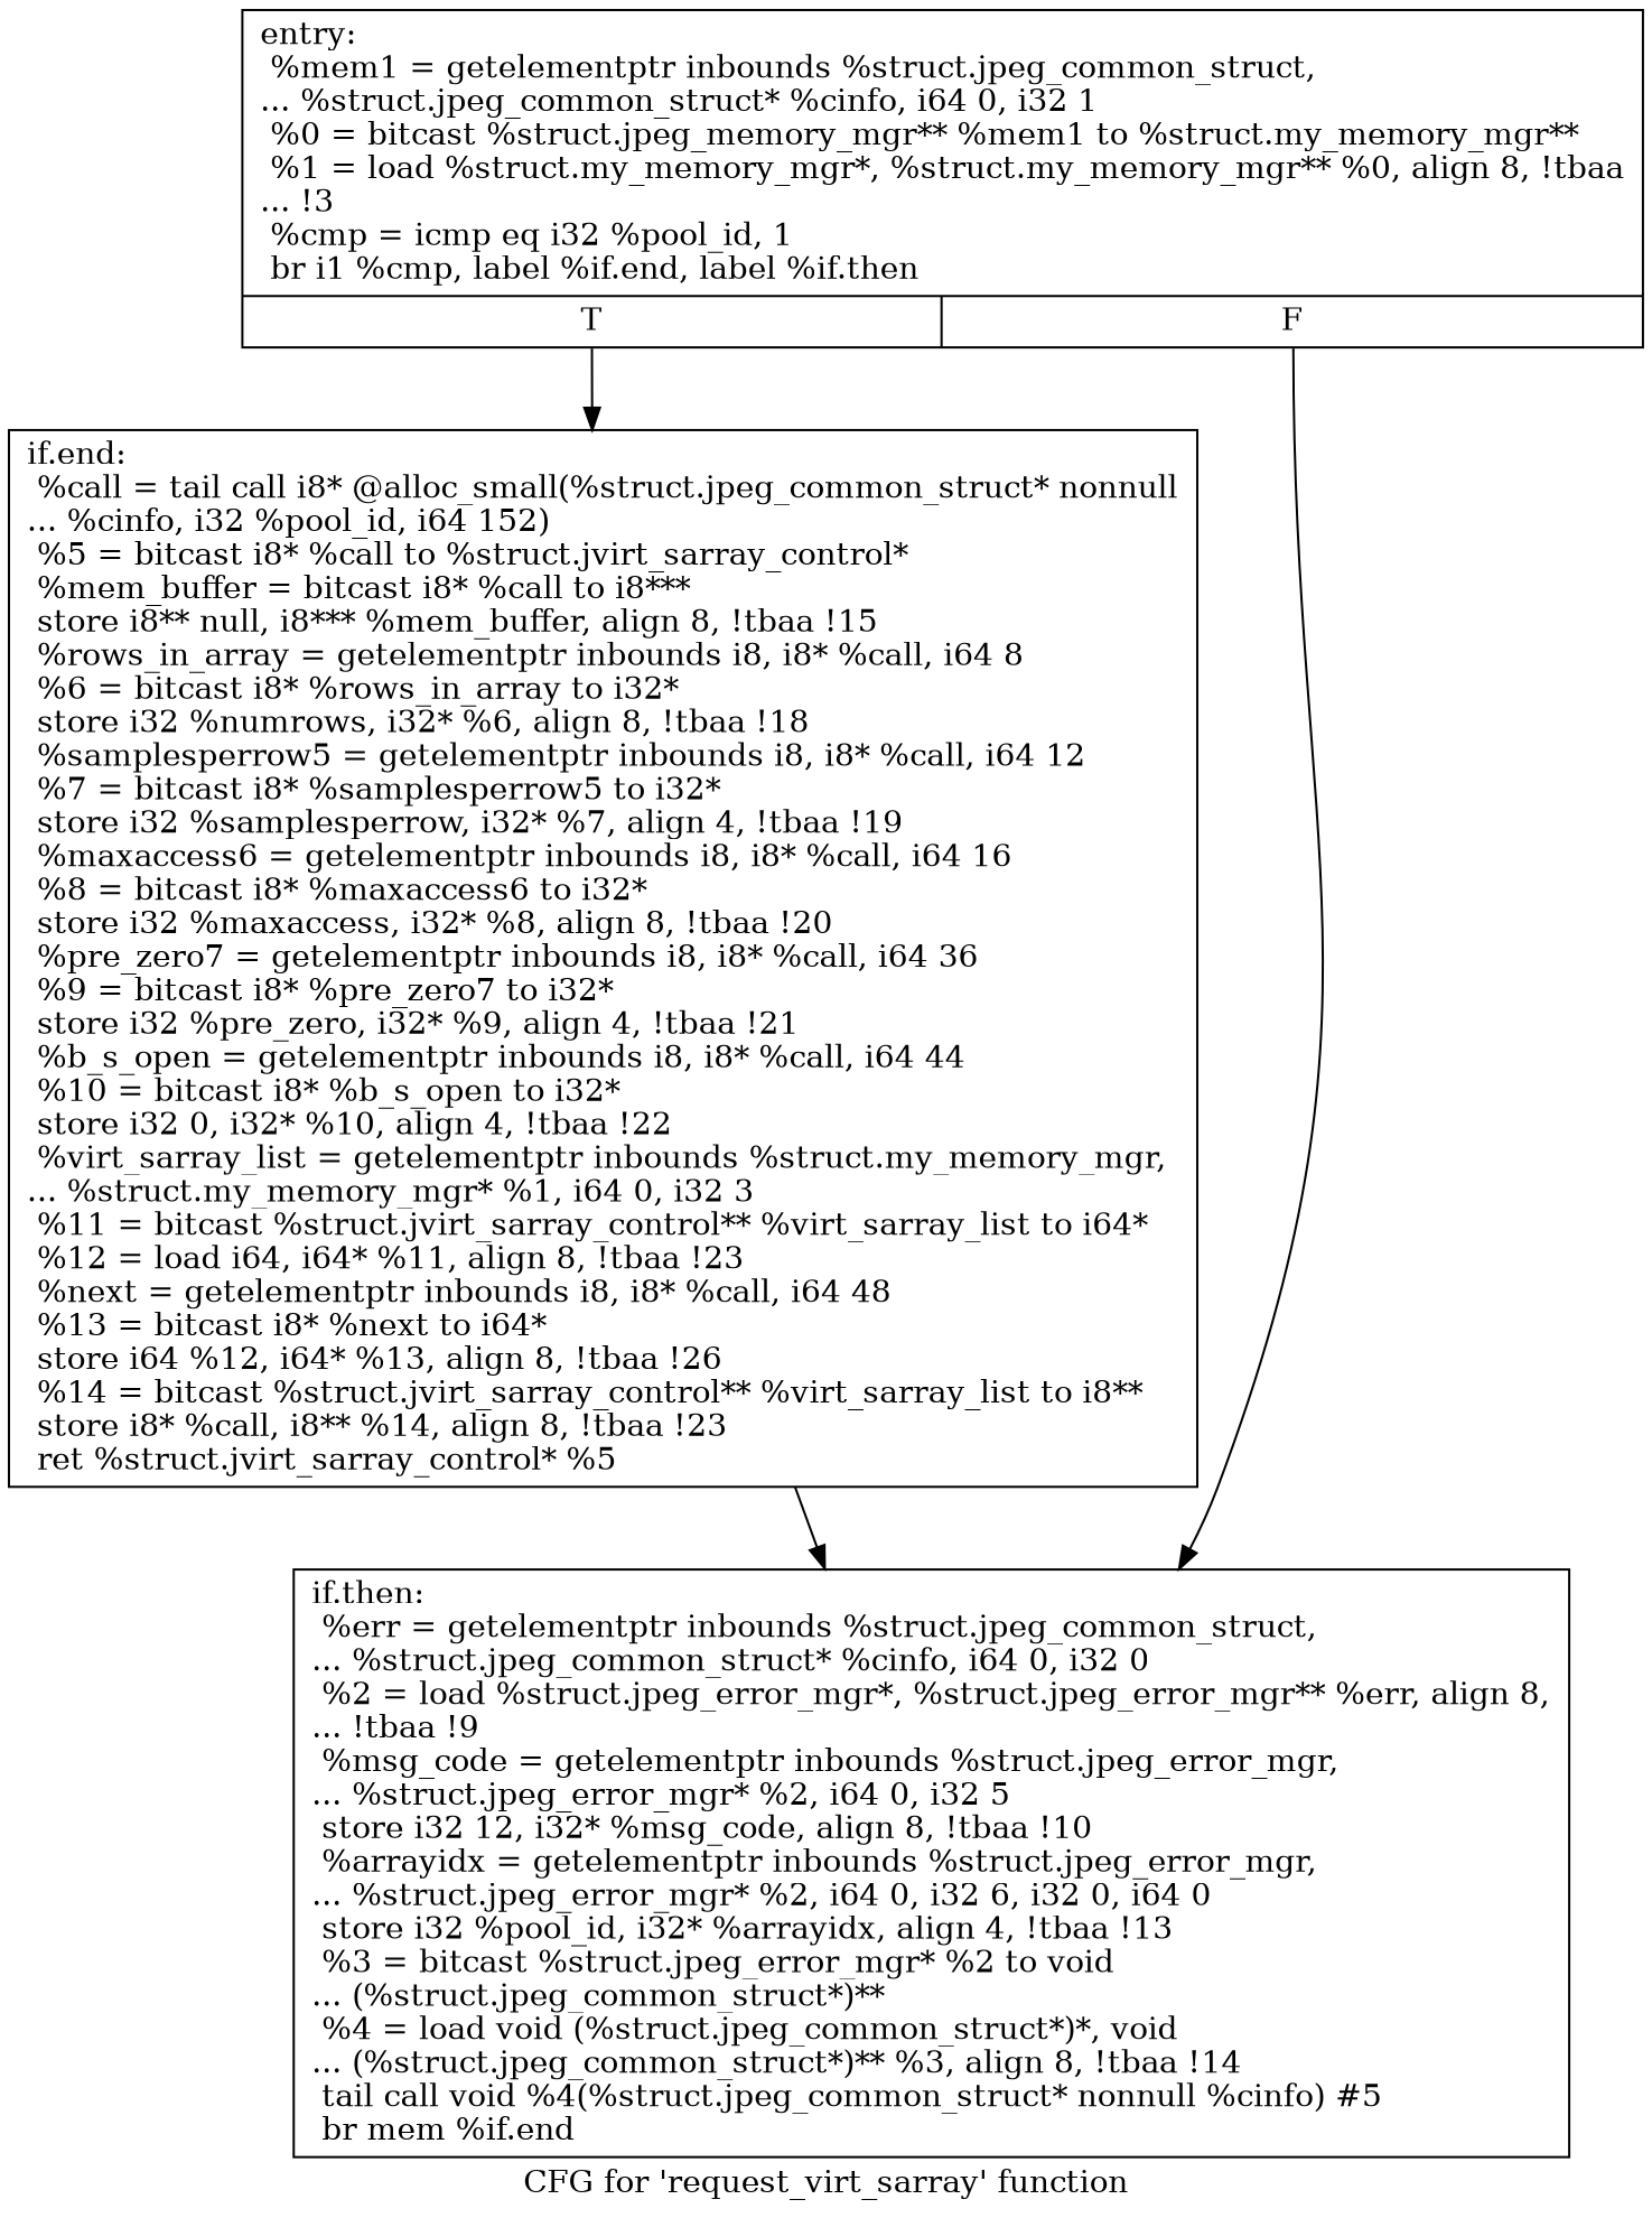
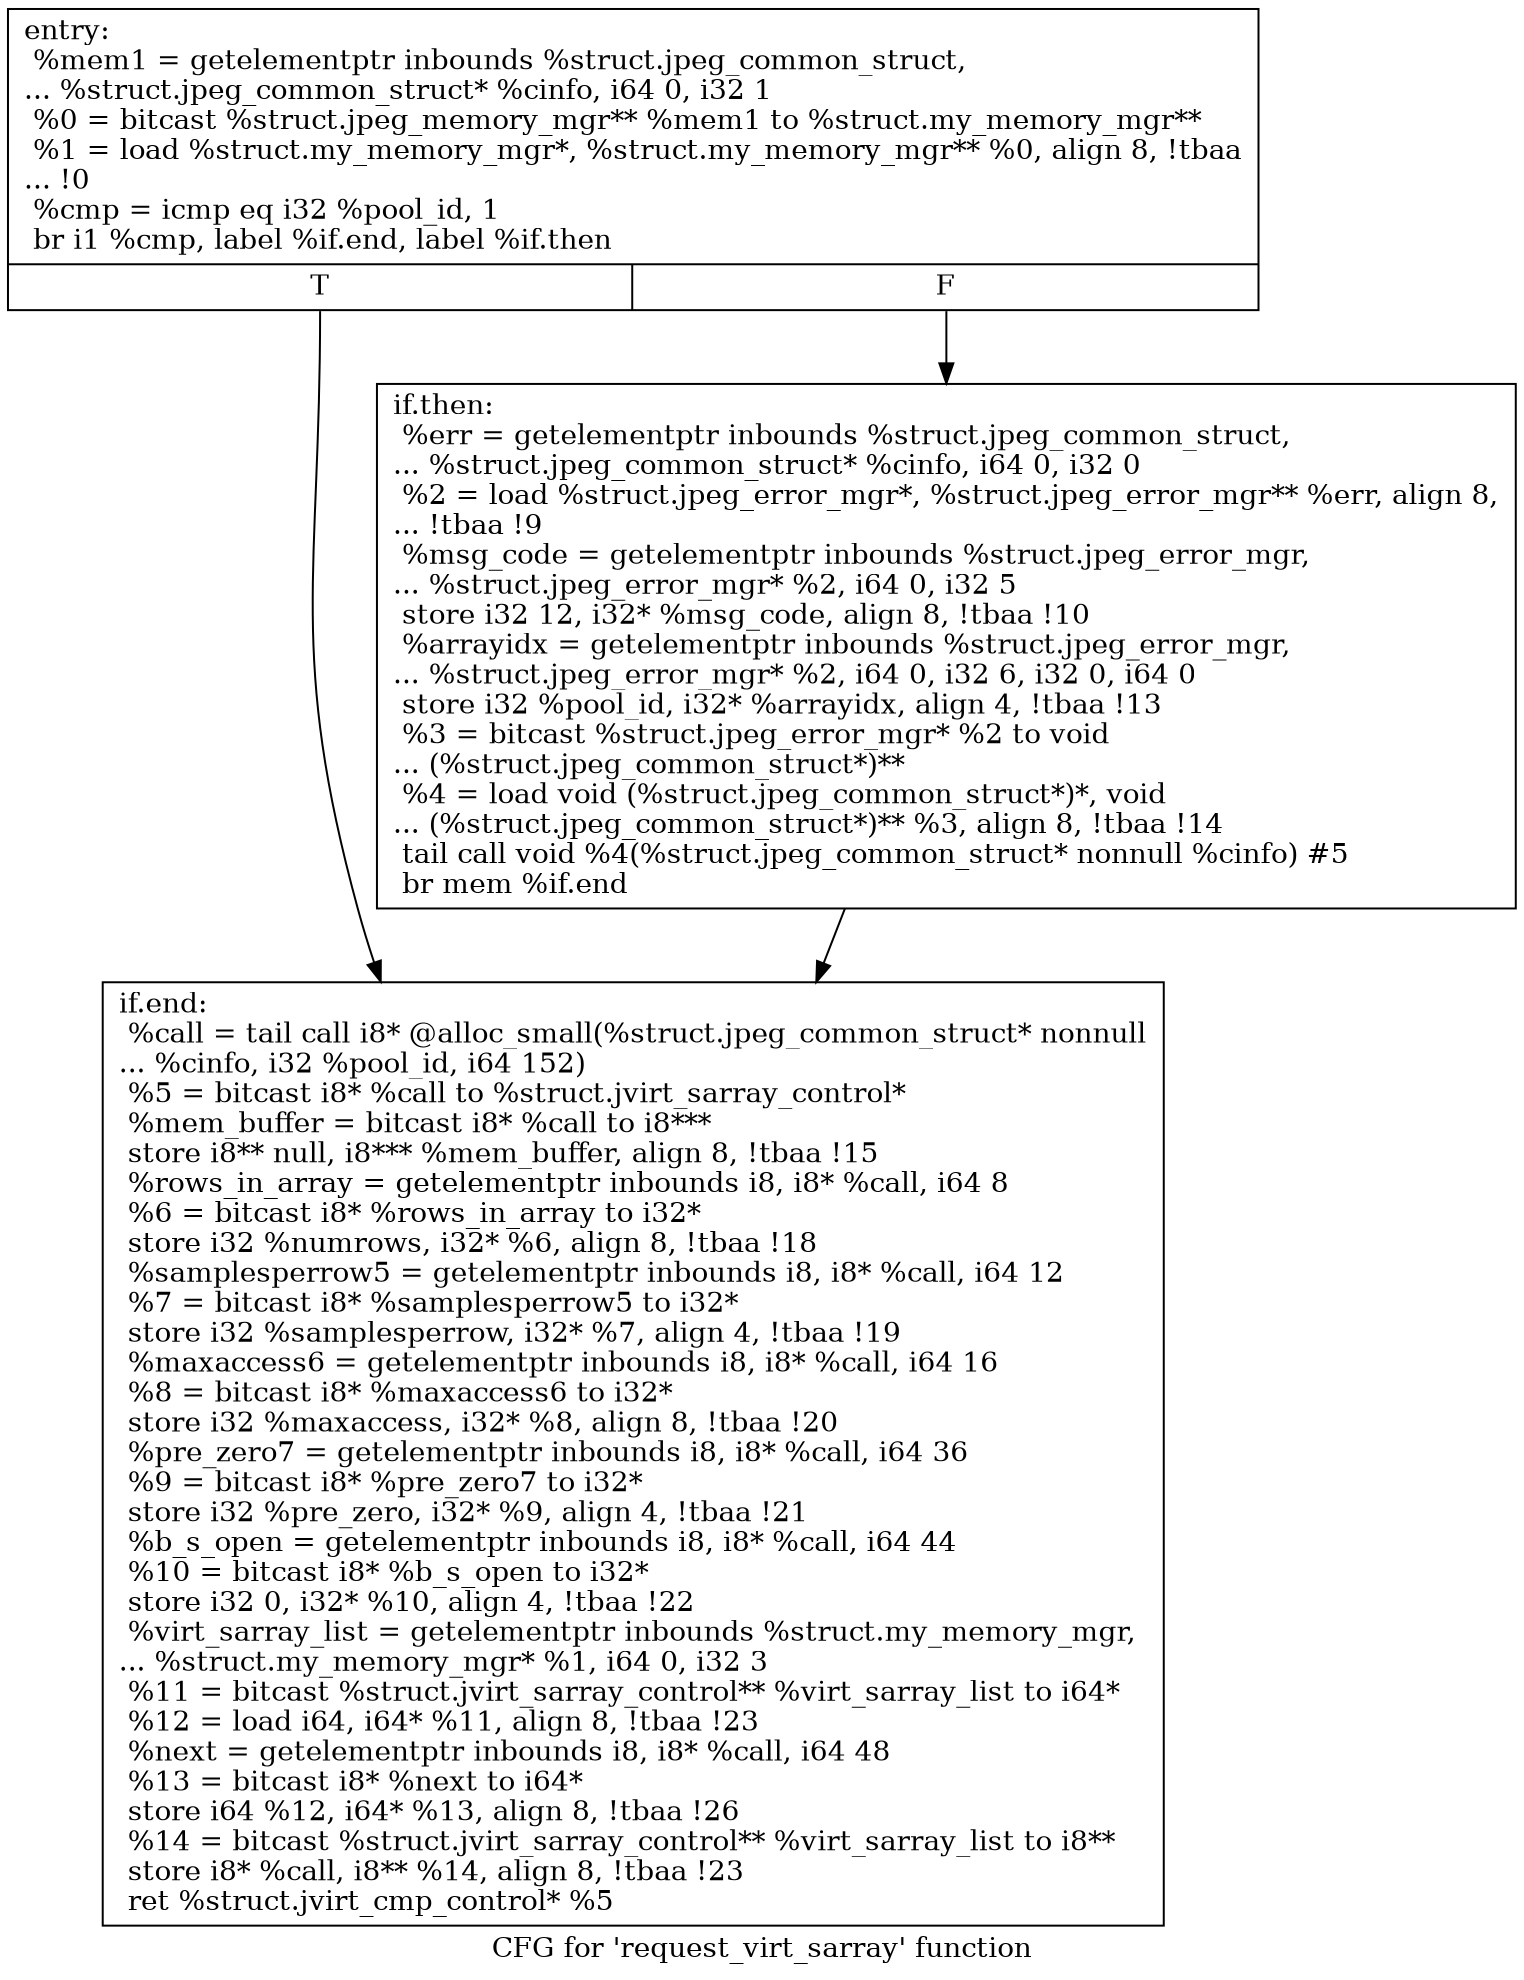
  digraph {
    label="CFG for 'request_virt_sarray' function"
    node [shape=record]
-   n1 [label="{entry:\l  %mem1 = getelementptr inbounds %struct.jpeg_common_struct,\l... %struct.jpeg_common_struct* %cinfo, i64 0, i32 1\l  %0 = bitcast %struct.jpeg_memory_mgr** %mem1 to %struct.my_memory_mgr**\l  %1 = load %struct.my_memory_mgr*, %struct.my_memory_mgr** %0, align 8, !tbaa\l... !3\l  %cmp = icmp eq i32 %pool_id, 1\l  br i1 %cmp, label %if.end, label %if.then\l|{<s0>T|<s1>F}}"]
-   n2 [label="{if.end:                                           \l  %call = tail call i8* @alloc_small(%struct.jpeg_common_struct* nonnull\l... %cinfo, i32 %pool_id, i64 152)\l  %5 = bitcast i8* %call to %struct.jvirt_sarray_control*\l  %mem_buffer = bitcast i8* %call to i8***\l  store i8** null, i8*** %mem_buffer, align 8, !tbaa !15\l  %rows_in_array = getelementptr inbounds i8, i8* %call, i64 8\l  %6 = bitcast i8* %rows_in_array to i32*\l  store i32 %numrows, i32* %6, align 8, !tbaa !18\l  %samplesperrow5 = getelementptr inbounds i8, i8* %call, i64 12\l  %7 = bitcast i8* %samplesperrow5 to i32*\l  store i32 %samplesperrow, i32* %7, align 4, !tbaa !19\l  %maxaccess6 = getelementptr inbounds i8, i8* %call, i64 16\l  %8 = bitcast i8* %maxaccess6 to i32*\l  store i32 %maxaccess, i32* %8, align 8, !tbaa !20\l  %pre_zero7 = getelementptr inbounds i8, i8* %call, i64 36\l  %9 = bitcast i8* %pre_zero7 to i32*\l  store i32 %pre_zero, i32* %9, align 4, !tbaa !21\l  %b_s_open = getelementptr inbounds i8, i8* %call, i64 44\l  %10 = bitcast i8* %b_s_open to i32*\l  store i32 0, i32* %10, align 4, !tbaa !22\l  %virt_sarray_list = getelementptr inbounds %struct.my_memory_mgr,\l... %struct.my_memory_mgr* %1, i64 0, i32 3\l  %11 = bitcast %struct.jvirt_sarray_control** %virt_sarray_list to i64*\l  %12 = load i64, i64* %11, align 8, !tbaa !23\l  %next = getelementptr inbounds i8, i8* %call, i64 48\l  %13 = bitcast i8* %next to i64*\l  store i64 %12, i64* %13, align 8, !tbaa !26\l  %14 = bitcast %struct.jvirt_sarray_control** %virt_sarray_list to i8**\l  store i8* %call, i8** %14, align 8, !tbaa !23\l  ret %struct.jvirt_sarray_control* %5\l}"]
+   n1 [label="{entry:\l  %mem1 = getelementptr inbounds %struct.jpeg_common_struct,\l... %struct.jpeg_common_struct* %cinfo, i64 0, i32 1\l  %0 = bitcast %struct.jpeg_memory_mgr** %mem1 to %struct.my_memory_mgr**\l  %1 = load %struct.my_memory_mgr*, %struct.my_memory_mgr** %0, align 8, !tbaa\l... !0\l  %cmp = icmp eq i32 %pool_id, 1\l  br i1 %cmp, label %if.end, label %if.then\l|{<s0>T|<s1>F}}"]
+   n2 [label="{if.end:                                           \l  %call = tail call i8* @alloc_small(%struct.jpeg_common_struct* nonnull\l... %cinfo, i32 %pool_id, i64 152)\l  %5 = bitcast i8* %call to %struct.jvirt_sarray_control*\l  %mem_buffer = bitcast i8* %call to i8***\l  store i8** null, i8*** %mem_buffer, align 8, !tbaa !15\l  %rows_in_array = getelementptr inbounds i8, i8* %call, i64 8\l  %6 = bitcast i8* %rows_in_array to i32*\l  store i32 %numrows, i32* %6, align 8, !tbaa !18\l  %samplesperrow5 = getelementptr inbounds i8, i8* %call, i64 12\l  %7 = bitcast i8* %samplesperrow5 to i32*\l  store i32 %samplesperrow, i32* %7, align 4, !tbaa !19\l  %maxaccess6 = getelementptr inbounds i8, i8* %call, i64 16\l  %8 = bitcast i8* %maxaccess6 to i32*\l  store i32 %maxaccess, i32* %8, align 8, !tbaa !20\l  %pre_zero7 = getelementptr inbounds i8, i8* %call, i64 36\l  %9 = bitcast i8* %pre_zero7 to i32*\l  store i32 %pre_zero, i32* %9, align 4, !tbaa !21\l  %b_s_open = getelementptr inbounds i8, i8* %call, i64 44\l  %10 = bitcast i8* %b_s_open to i32*\l  store i32 0, i32* %10, align 4, !tbaa !22\l  %virt_sarray_list = getelementptr inbounds %struct.my_memory_mgr,\l... %struct.my_memory_mgr* %1, i64 0, i32 3\l  %11 = bitcast %struct.jvirt_sarray_control** %virt_sarray_list to i64*\l  %12 = load i64, i64* %11, align 8, !tbaa !23\l  %next = getelementptr inbounds i8, i8* %call, i64 48\l  %13 = bitcast i8* %next to i64*\l  store i64 %12, i64* %13, align 8, !tbaa !26\l  %14 = bitcast %struct.jvirt_sarray_control** %virt_sarray_list to i8**\l  store i8* %call, i8** %14, align 8, !tbaa !23\l  ret %struct.jvirt_cmp_control* %5\l}"]
    n3 [label="{if.then:                                          \l  %err = getelementptr inbounds %struct.jpeg_common_struct,\l... %struct.jpeg_common_struct* %cinfo, i64 0, i32 0\l  %2 = load %struct.jpeg_error_mgr*, %struct.jpeg_error_mgr** %err, align 8,\l... !tbaa !9\l  %msg_code = getelementptr inbounds %struct.jpeg_error_mgr,\l... %struct.jpeg_error_mgr* %2, i64 0, i32 5\l  store i32 12, i32* %msg_code, align 8, !tbaa !10\l  %arrayidx = getelementptr inbounds %struct.jpeg_error_mgr,\l... %struct.jpeg_error_mgr* %2, i64 0, i32 6, i32 0, i64 0\l  store i32 %pool_id, i32* %arrayidx, align 4, !tbaa !13\l  %3 = bitcast %struct.jpeg_error_mgr* %2 to void\l... (%struct.jpeg_common_struct*)**\l  %4 = load void (%struct.jpeg_common_struct*)*, void\l... (%struct.jpeg_common_struct*)** %3, align 8, !tbaa !14\l  tail call void %4(%struct.jpeg_common_struct* nonnull %cinfo) #5\l  br mem %if.end\l}"]
    n1 -> n2 [tailport=s0]
    n1 -> n3 [tailport=s1]
-   n2 -> n3
+   n3 -> n2
  }
